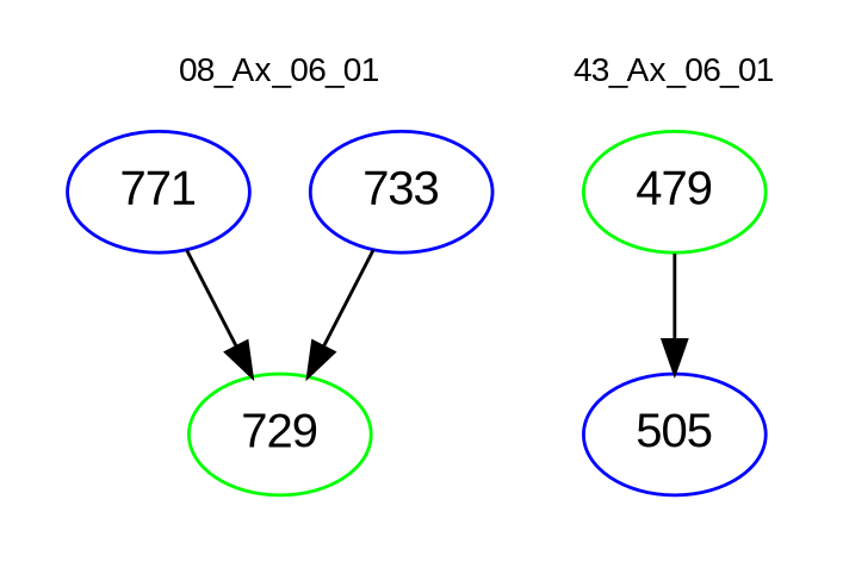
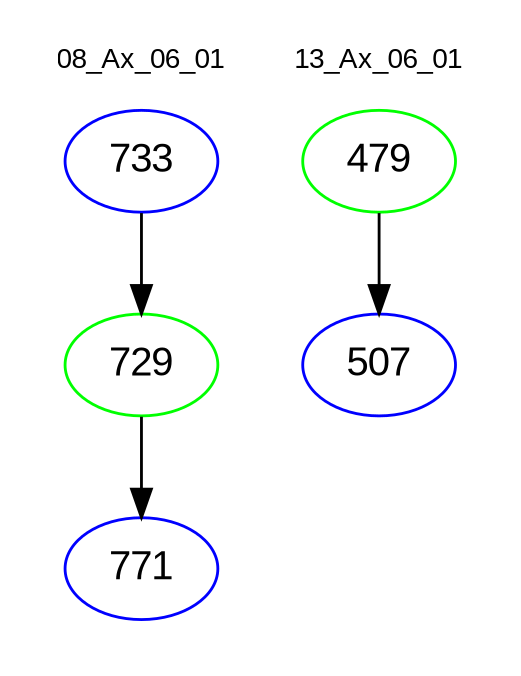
  digraph {
    fontname="Liberation Sans"
    node [color=blue fontname="Liberation Sans"]
    edge [color=black fontname="Liberation Sans"]
    n1 [label=733]
    n2 [color=green label=729]
    n3 [label=771]
    n4 [color=green label=479]
-   n5 [label=505]
+   n5 [label=507]
    subgraph cluster_1 {
      color=white
      fontsize=10
      label="08_Ax_06_01"
      n1
      n2
      n3
    }
    subgraph cluster_2 {
      color=white
      fontsize=10
-     label="43_Ax_06_01"
+     label="13_Ax_06_01"
      n4
      n5
    }
    n1 -> n2
-   n3 -> n2
+   n2 -> n3
    n4 -> n5
  }
